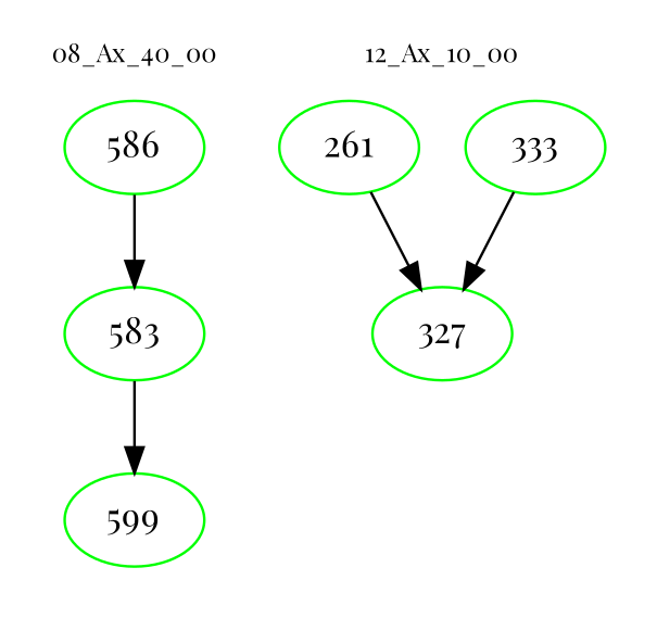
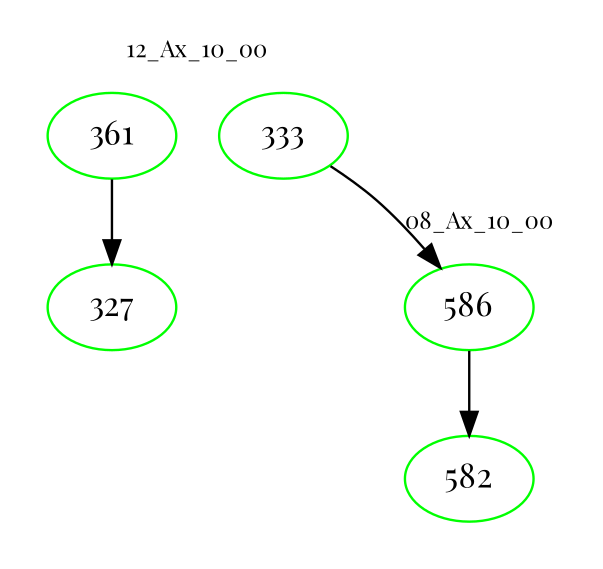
  digraph {
    fontname="Playfair Display"
    node [color=green fontname="Playfair Display"]
    edge [color=black fontname="Playfair Display"]
    n1 [label=586]
-   n2 [label=583]
-   n3 [label=599]
+   n2 [label=582]
    n4 [label=333]
    n5 [label=327]
-   n6 [label=261]
+   n6 [label=361]
    subgraph cluster_1 {
      color=white
      fontsize=10
-     label="08_Ax_40_00"
+     label="08_Ax_10_00"
      n1
      n2
-     n3
    }
    subgraph cluster_2 {
      color=white
      fontsize=10
      label="12_Ax_10_00"
      n4
      n5
      n6
    }
    n1 -> n2
-   n2 -> n3
-   n4 -> n5
+   n4 -> n1
    n6 -> n5
  }
